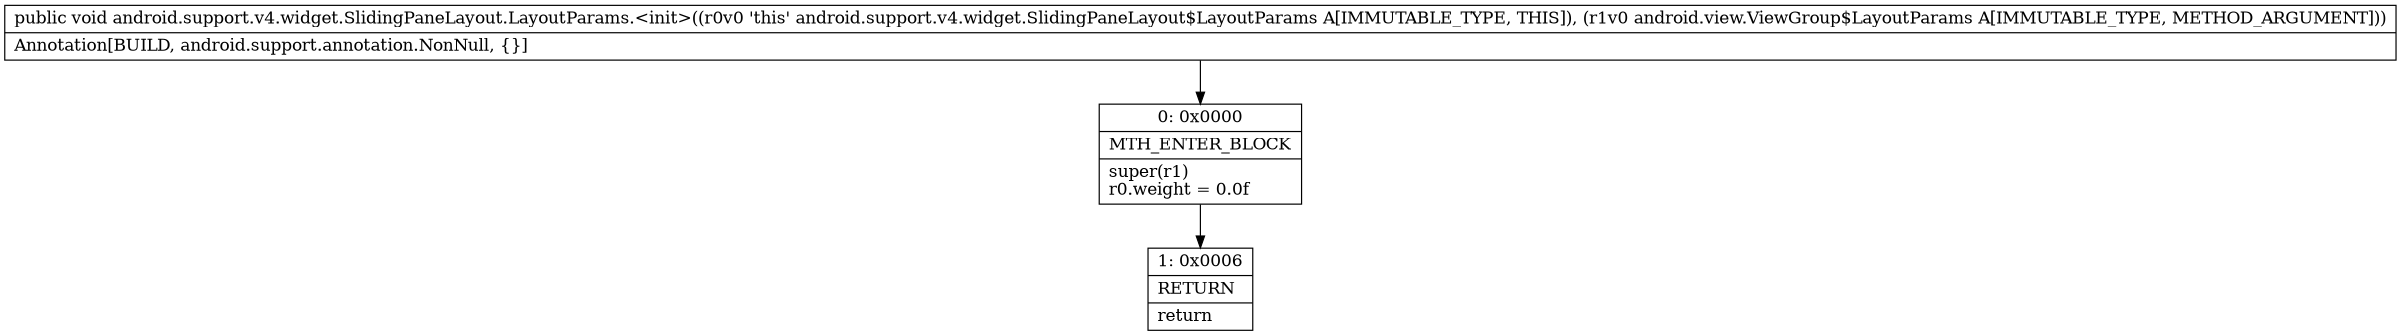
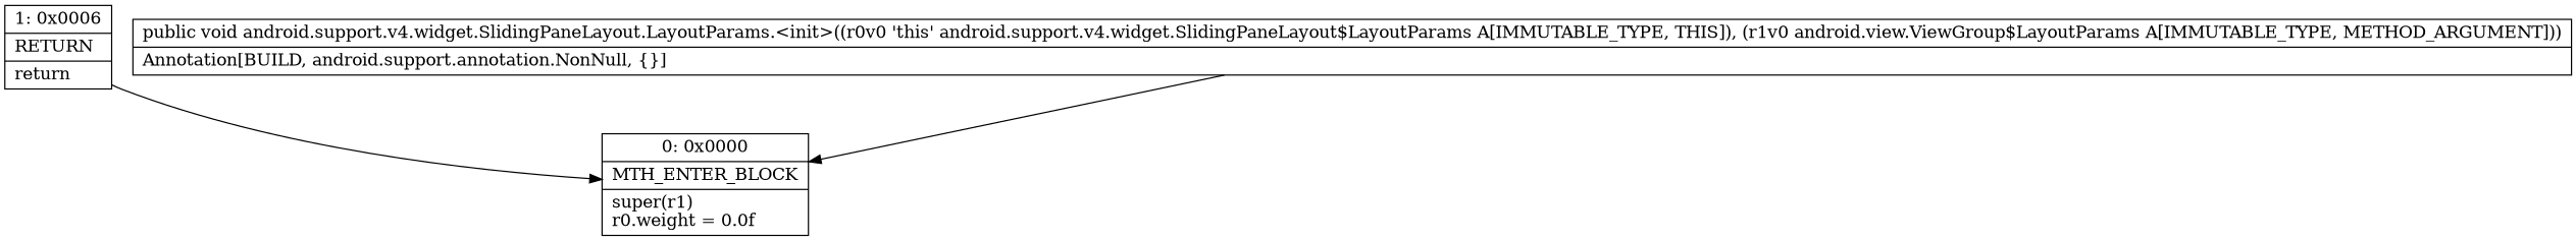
  digraph {
    node [shape=record]
    n1 [label="{0\:\ 0x0000|MTH_ENTER_BLOCK\l|super(r1)\lr0.weight = 0.0f\l}"]
    n2 [label="{1\:\ 0x0006|RETURN\l|return\l}"]
    n3 [label="{public void android.support.v4.widget.SlidingPaneLayout.LayoutParams.\<init\>((r0v0 'this' android.support.v4.widget.SlidingPaneLayout$LayoutParams A[IMMUTABLE_TYPE, THIS]), (r1v0 android.view.ViewGroup$LayoutParams A[IMMUTABLE_TYPE, METHOD_ARGUMENT]))  | Annotation[BUILD, android.support.annotation.NonNull, \{\}]\l}"]
-   n1 -> n2
+   n2 -> n1
    n3 -> n1
  }
